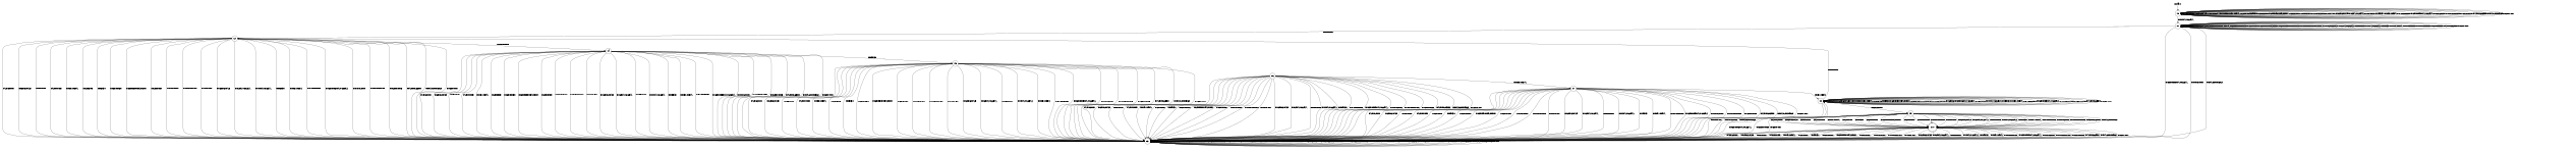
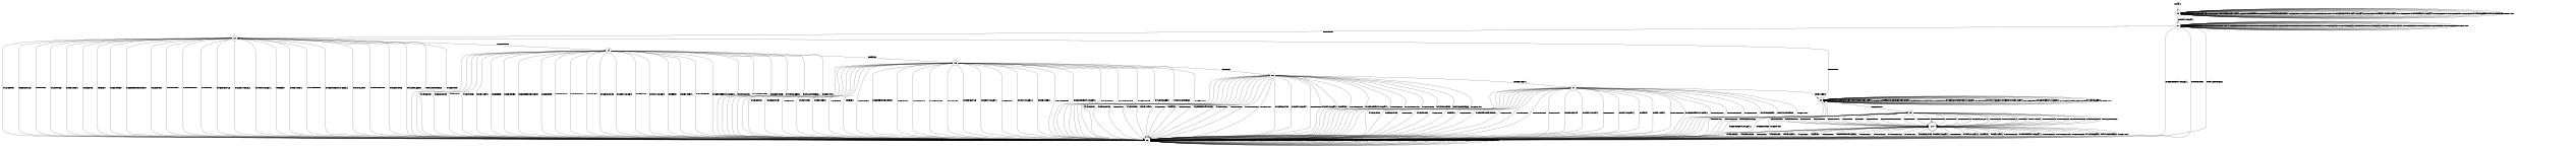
  digraph {
    node [shape=circle]
    n1 [label=s0]
    n2 [label=s1]
    n3 [label=s2]
    n4 [label=s3]
    n5 [label=s4]
    n6 [label=s5]
    n7 [label=s6]
    n8 [label=s7]
    n9 [label=s8]
    n10 [label=s9]
    n11 [label=s10 shape=doublecircle]
    n12 [height=0 label=__start1 shape=none width=0]
    n1 -> n1 [label=I_SR_CONN]
    n1 -> n1 [label=I_CH_CLOSE]
    n1 -> n1 [label=I_KEXINIT]
    n1 -> n1 [label=I_SR_AUTH]
    n1 -> n1 [label=I_NEWKEYS]
    n1 -> n1 [label=I_CH_EOF]
    n1 -> n1 [label=I_KEX30]
    n1 -> n1 [label=I_CH_OPEN]
    n1 -> n1 [label=I_CH_REQUEST_PTY]
    n1 -> n1 [label=I_CH_DATA]
    n1 -> n1 [label=I_UA_PK_OK]
    n1 -> n1 [label=I_UA_PK_NOK]
    n1 -> n1 [label=O_UNIMPL]
    n1 -> n1 [label=O_CH_CLOSE]
    n1 -> n1 [label=O_CH_SUCCESS]
    n1 -> n1 [label=O_KEXINIT]
    n1 -> n1 [label=O_KEX31]
    n1 -> n1 [label=O_NEWKEYS]
    n1 -> n1 [label=O_BUFFERED]
    n1 -> n1 [label=O_CH_OPEN_SUCCESS]
    n1 -> n1 [label=O_NO_CONN]
    n1 -> n1 [label=O_UA_FAILURE]
    n1 -> n1 [label=O_CH_NONE]
    n1 -> n1 [label=O_SR_ACCEPT]
    n1 -> n1 [label=O_DISCONNECT]
    n1 -> n1 [label=O_CH_MAX]
    n1 -> n2 [label=O_UA_SUCCESS]
    n2 -> n2 [label=I_SR_CONN]
    n2 -> n2 [label=I_CH_CLOSE]
    n2 -> n2 [label=I_SR_AUTH]
    n2 -> n2 [label=I_NEWKEYS]
    n2 -> n2 [label=I_CH_EOF]
    n2 -> n2 [label=I_KEX30]
    n2 -> n2 [label=I_CH_OPEN]
    n2 -> n2 [label=I_CH_REQUEST_PTY]
    n2 -> n2 [label=I_CH_DATA]
    n2 -> n2 [label=I_UA_PK_OK]
    n2 -> n2 [label=I_UA_PK_NOK]
    n2 -> n2 [label=O_UNIMPL]
    n2 -> n2 [label=O_CH_CLOSE]
    n2 -> n2 [label=O_CH_SUCCESS]
    n2 -> n2 [label=O_KEXINIT]
    n2 -> n2 [label=O_UA_SUCCESS]
    n2 -> n2 [label=O_KEX31]
    n2 -> n2 [label=O_NEWKEYS]
    n2 -> n2 [label=O_BUFFERED]
    n2 -> n2 [label=O_UA_FAILURE]
    n2 -> n2 [label=O_CH_NONE]
    n2 -> n2 [label=O_SR_ACCEPT]
    n2 -> n2 [label=O_CH_MAX]
    n2 -> n3 [label=I_KEXINIT]
    n2 -> n4 [label=O_CH_OPEN_SUCCESS]
    n2 -> n4 [label=O_NO_CONN]
    n2 -> n4 [label=O_DISCONNECT]
    n3 -> n4 [label=I_SR_CONN]
    n3 -> n4 [label=I_CH_CLOSE]
    n3 -> n4 [label=I_KEXINIT]
    n3 -> n4 [label=I_SR_AUTH]
    n3 -> n4 [label=I_NEWKEYS]
    n3 -> n4 [label=I_CH_EOF]
    n3 -> n4 [label=I_KEX30]
    n3 -> n4 [label=I_CH_OPEN]
    n3 -> n4 [label=I_CH_REQUEST_PTY]
    n3 -> n4 [label=I_CH_DATA]
    n3 -> n4 [label=I_UA_PK_OK]
    n3 -> n4 [label=I_UA_PK_NOK]
    n3 -> n4 [label=O_UNIMPL]
    n3 -> n4 [label=O_CH_CLOSE]
    n3 -> n4 [label=O_CH_SUCCESS]
    n3 -> n4 [label=O_UA_SUCCESS]
    n3 -> n4 [label=O_KEX31]
    n3 -> n4 [label=O_NEWKEYS]
    n3 -> n4 [label=O_BUFFERED]
    n3 -> n4 [label=O_CH_OPEN_SUCCESS]
    n3 -> n4 [label=O_NO_CONN]
    n3 -> n4 [label=O_UA_FAILURE]
    n3 -> n4 [label=O_CH_NONE]
    n3 -> n4 [label=O_SR_ACCEPT]
    n3 -> n4 [label=O_DISCONNECT]
    n3 -> n4 [label=O_CH_MAX]
    n3 -> n5 [label=I_UA_PK_OK]
    n4 -> n4 [label=I_SR_CONN]
    n4 -> n4 [label=I_CH_CLOSE]
    n4 -> n4 [label=I_KEXINIT]
    n4 -> n4 [label=I_SR_AUTH]
    n4 -> n4 [label=I_NEWKEYS]
    n4 -> n4 [label=I_CH_EOF]
    n4 -> n4 [label=I_KEX30]
    n4 -> n4 [label=I_CH_OPEN]
    n4 -> n4 [label=I_CH_REQUEST_PTY]
    n4 -> n4 [label=I_CH_DATA]
    n4 -> n4 [label=I_UA_PK_OK]
    n4 -> n4 [label=I_UA_PK_NOK]
    n4 -> n4 [label=O_UNIMPL]
    n4 -> n4 [label=O_CH_CLOSE]
    n4 -> n4 [label=O_CH_SUCCESS]
    n4 -> n4 [label=O_KEXINIT]
    n4 -> n4 [label=O_UA_SUCCESS]
    n4 -> n4 [label=O_KEX31]
    n4 -> n4 [label=O_NEWKEYS]
    n4 -> n4 [label=O_BUFFERED]
    n4 -> n4 [label=O_CH_OPEN_SUCCESS]
    n4 -> n4 [label=O_NO_CONN]
    n4 -> n4 [label=O_UA_FAILURE]
    n4 -> n4 [label=O_CH_NONE]
    n4 -> n4 [label=O_SR_ACCEPT]
    n4 -> n4 [label=O_DISCONNECT]
    n4 -> n4 [label=O_CH_MAX]
    n5 -> n4 [label=I_SR_CONN]
    n5 -> n4 [label=I_CH_CLOSE]
    n5 -> n4 [label=I_KEXINIT]
    n5 -> n4 [label=I_SR_AUTH]
    n5 -> n4 [label=I_NEWKEYS]
    n5 -> n4 [label=I_CH_EOF]
    n5 -> n4 [label=I_CH_OPEN]
    n5 -> n4 [label=I_CH_REQUEST_PTY]
    n5 -> n4 [label=I_CH_DATA]
    n5 -> n4 [label=I_UA_PK_OK]
    n5 -> n4 [label=I_UA_PK_NOK]
    n5 -> n4 [label=O_UNIMPL]
    n5 -> n4 [label=O_CH_CLOSE]
    n5 -> n4 [label=O_CH_SUCCESS]
    n5 -> n4 [label=O_KEXINIT]
    n5 -> n4 [label=O_UA_SUCCESS]
    n5 -> n4 [label=O_KEX31]
    n5 -> n4 [label=O_NEWKEYS]
    n5 -> n4 [label=O_BUFFERED]
    n5 -> n4 [label=O_CH_OPEN_SUCCESS]
    n5 -> n4 [label=O_NO_CONN]
    n5 -> n4 [label=O_UA_FAILURE]
    n5 -> n4 [label=O_CH_NONE]
    n5 -> n4 [label=O_SR_ACCEPT]
    n5 -> n4 [label=O_DISCONNECT]
    n5 -> n4 [label=O_CH_MAX]
    n5 -> n6 [label=I_KEX30]
    n6 -> n4 [label=I_SR_CONN]
    n6 -> n4 [label=I_CH_CLOSE]
    n6 -> n4 [label=I_KEXINIT]
    n6 -> n4 [label=I_SR_AUTH]
    n6 -> n4 [label=I_NEWKEYS]
    n6 -> n4 [label=I_CH_EOF]
    n6 -> n4 [label=I_KEX30]
    n6 -> n4 [label=I_CH_OPEN]
    n6 -> n4 [label=I_CH_REQUEST_PTY]
    n6 -> n4 [label=I_CH_DATA]
    n6 -> n4 [label=I_UA_PK_OK]
    n6 -> n4 [label=I_UA_PK_NOK]
    n6 -> n4 [label=O_UNIMPL]
    n6 -> n4 [label=O_CH_CLOSE]
    n6 -> n4 [label=O_CH_SUCCESS]
    n6 -> n4 [label=O_KEXINIT]
    n6 -> n4 [label=O_UA_SUCCESS]
    n6 -> n4 [label=O_NEWKEYS]
    n6 -> n4 [label=O_BUFFERED]
    n6 -> n4 [label=O_CH_OPEN_SUCCESS]
    n6 -> n4 [label=O_NO_CONN]
    n6 -> n4 [label=O_UA_FAILURE]
    n6 -> n4 [label=O_CH_NONE]
    n6 -> n4 [label=O_SR_ACCEPT]
    n6 -> n4 [label=O_DISCONNECT]
    n6 -> n4 [label=O_CH_MAX]
+   n6 -> n7 [label=O_KEX31]
    n7 -> n4 [label=I_SR_CONN]
    n7 -> n4 [label=I_CH_CLOSE]
    n7 -> n4 [label=I_KEXINIT]
    n7 -> n4 [label=I_SR_AUTH]
    n7 -> n4 [label=I_NEWKEYS]
    n7 -> n4 [label=I_CH_EOF]
    n7 -> n4 [label=I_KEX30]
    n7 -> n4 [label=I_CH_OPEN]
    n7 -> n4 [label=I_CH_REQUEST_PTY]
    n7 -> n4 [label=I_CH_DATA]
    n7 -> n4 [label=I_UA_PK_OK]
    n7 -> n4 [label=I_UA_PK_NOK]
    n7 -> n4 [label=O_UNIMPL]
    n7 -> n4 [label=O_CH_CLOSE]
    n7 -> n4 [label=O_CH_SUCCESS]
    n7 -> n4 [label=O_KEXINIT]
    n7 -> n4 [label=O_UA_SUCCESS]
    n7 -> n4 [label=O_KEX31]
    n7 -> n4 [label=O_BUFFERED]
    n7 -> n4 [label=O_CH_OPEN_SUCCESS]
    n7 -> n4 [label=O_NO_CONN]
    n7 -> n4 [label=O_UA_FAILURE]
    n7 -> n4 [label=O_CH_NONE]
    n7 -> n4 [label=O_SR_ACCEPT]
    n7 -> n4 [label=O_DISCONNECT]
    n7 -> n4 [label=O_CH_MAX]
    n7 -> n8 [label=O_NEWKEYS]
    n8 -> n4 [label=I_SR_CONN]
    n8 -> n4 [label=I_CH_CLOSE]
    n8 -> n4 [label=I_KEXINIT]
    n8 -> n4 [label=I_SR_AUTH]
    n8 -> n4 [label=I_CH_EOF]
    n8 -> n4 [label=I_KEX30]
    n8 -> n4 [label=I_CH_OPEN]
    n8 -> n4 [label=I_CH_REQUEST_PTY]
    n8 -> n4 [label=I_CH_DATA]
    n8 -> n4 [label=I_UA_PK_OK]
    n8 -> n4 [label=I_UA_PK_NOK]
    n8 -> n4 [label=O_UNIMPL]
    n8 -> n4 [label=O_CH_CLOSE]
    n8 -> n4 [label=O_CH_SUCCESS]
    n8 -> n4 [label=O_KEXINIT]
    n8 -> n4 [label=O_UA_SUCCESS]
    n8 -> n4 [label=O_KEX31]
    n8 -> n4 [label=O_NEWKEYS]
    n8 -> n4 [label=O_BUFFERED]
    n8 -> n4 [label=O_CH_OPEN_SUCCESS]
    n8 -> n4 [label=O_NO_CONN]
    n8 -> n4 [label=O_UA_FAILURE]
    n8 -> n4 [label=O_CH_NONE]
    n8 -> n4 [label=O_SR_ACCEPT]
    n8 -> n4 [label=O_DISCONNECT]
    n8 -> n4 [label=O_CH_MAX]
    n8 -> n9 [label=I_NEWKEYS]
    n9 -> n3 [label=I_KEXINIT]
    n9 -> n4 [label=O_UNIMPL]
    n9 -> n4 [label=O_NO_CONN]
    n9 -> n4 [label=O_DISCONNECT]
    n9 -> n9 [label=I_SR_CONN]
    n9 -> n9 [label=I_CH_CLOSE]
    n9 -> n9 [label=I_SR_AUTH]
    n9 -> n9 [label=I_NEWKEYS]
    n9 -> n9 [label=I_CH_EOF]
    n9 -> n9 [label=I_KEX30]
    n9 -> n9 [label=I_CH_REQUEST_PTY]
    n9 -> n9 [label=I_CH_DATA]
    n9 -> n9 [label=I_UA_PK_OK]
    n9 -> n9 [label=I_UA_PK_NOK]
    n9 -> n9 [label=O_CH_CLOSE]
    n9 -> n9 [label=O_CH_SUCCESS]
    n9 -> n9 [label=O_KEXINIT]
    n9 -> n9 [label=O_UA_SUCCESS]
    n9 -> n9 [label=O_KEX31]
    n9 -> n9 [label=O_NEWKEYS]
    n9 -> n9 [label=O_BUFFERED]
    n9 -> n9 [label=O_CH_OPEN_SUCCESS]
    n9 -> n9 [label=O_UA_FAILURE]
    n9 -> n9 [label=O_CH_NONE]
    n9 -> n9 [label=O_SR_ACCEPT]
    n9 -> n9 [label=O_CH_MAX]
    n9 -> n10 [label=I_CH_OPEN]
    n10 -> n4 [label=O_CH_OPEN_SUCCESS]
    n10 -> n4 [label=O_CH_NONE]
    n10 -> n4 [label=O_CH_MAX]
    n10 -> n11 [label=I_SR_CONN]
    n10 -> n11 [label=I_CH_CLOSE]
    n10 -> n11 [label=I_KEXINIT]
    n10 -> n11 [label=I_SR_AUTH]
    n10 -> n11 [label=I_NEWKEYS]
    n10 -> n11 [label=I_CH_EOF]
    n10 -> n11 [label=I_KEX30]
    n10 -> n11 [label=I_CH_OPEN]
    n10 -> n11 [label=I_CH_REQUEST_PTY]
    n10 -> n11 [label=I_CH_DATA]
    n10 -> n11 [label=I_UA_PK_OK]
    n10 -> n11 [label=I_UA_PK_NOK]
    n10 -> n11 [label=O_UNIMPL]
    n10 -> n11 [label=O_CH_CLOSE]
    n10 -> n11 [label=O_CH_SUCCESS]
    n10 -> n11 [label=O_KEXINIT]
    n10 -> n11 [label=O_UA_SUCCESS]
    n10 -> n11 [label=O_KEX31]
    n10 -> n11 [label=O_NEWKEYS]
    n10 -> n11 [label=O_BUFFERED]
    n10 -> n11 [label=O_NO_CONN]
    n10 -> n11 [label=O_UA_FAILURE]
    n10 -> n11 [label=O_SR_ACCEPT]
    n10 -> n11 [label=O_DISCONNECT]
    n11 -> n4 [label=I_SR_CONN]
    n11 -> n4 [label=I_CH_CLOSE]
    n11 -> n4 [label=I_KEXINIT]
    n11 -> n4 [label=I_SR_AUTH]
    n11 -> n4 [label=I_NEWKEYS]
    n11 -> n4 [label=I_CH_EOF]
    n11 -> n4 [label=I_KEX30]
    n11 -> n4 [label=I_CH_OPEN]
    n11 -> n4 [label=I_CH_REQUEST_PTY]
    n11 -> n4 [label=I_CH_DATA]
    n11 -> n4 [label=I_UA_PK_OK]
    n11 -> n4 [label=I_UA_PK_NOK]
    n11 -> n4 [label=O_UNIMPL]
    n11 -> n4 [label=O_CH_CLOSE]
    n11 -> n4 [label=O_CH_SUCCESS]
    n11 -> n4 [label=O_KEXINIT]
    n11 -> n4 [label=O_UA_SUCCESS]
    n11 -> n4 [label=O_KEX31]
    n11 -> n4 [label=O_NEWKEYS]
    n11 -> n4 [label=O_BUFFERED]
    n11 -> n4 [label=O_CH_OPEN_SUCCESS]
    n11 -> n4 [label=O_NO_CONN]
    n11 -> n4 [label=O_UA_FAILURE]
    n11 -> n4 [label=O_CH_NONE]
    n11 -> n4 [label=O_SR_ACCEPT]
    n11 -> n4 [label=O_DISCONNECT]
    n11 -> n4 [label=O_CH_MAX]
    n12 -> n1
  }
